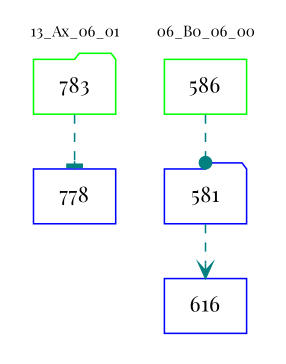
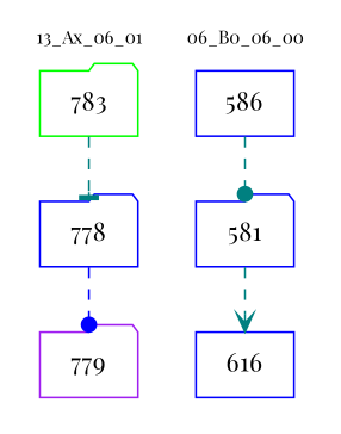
  digraph {
    fontname="Playfair Display"
    node [color=blue fontname="Playfair Display" shape=folder]
    edge [arrowhead=dot color=teal fontname="Playfair Display" style=dashed]
    n1 [color=green label=783]
-   n2 [label=778 shape=box]
-   n4 [color=green label=586 shape=box]
+   n2 [label=778]
+   n3 [color=purple label=779]
+   n4 [label=586 shape=box]
    n5 [label=581]
    n6 [label=616 shape=box]
    subgraph cluster_1 {
      color=white
      fontsize=10
      label="13_Ax_06_01"
      n1
      n2
+     n3
    }
    subgraph cluster_2 {
      color=white
      fontsize=10
      label="06_B0_06_00"
      n4
      n5
      n6
    }
    n1 -> n2 [arrowhead=tee]
+   n2 -> n3 [color=blue]
    n4 -> n5
    n5 -> n6 [arrowhead=vee]
  }
